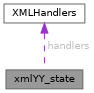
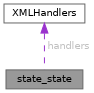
  digraph {
    node [color=gray40 fontname=Helvetica fontsize=10 shape=box style=filled]
-   n1 [fillcolor=grey60 fontcolor=black height=0.2 label=xmlYY_state width=0.4]
+   n1 [fillcolor=grey60 fontcolor=black height=0.2 label=state_state width=0.4]
    n2 [fillcolor=white height=0.2 label=XMLHandlers width=0.4]
    n2 -> n1 [color=darkorchid3 dir=back fontcolor=grey fontname=Helvetica fontsize=10 label=" handlers" labelfontname=Helvetica labelfontsize=10 style=dashed]
  }
